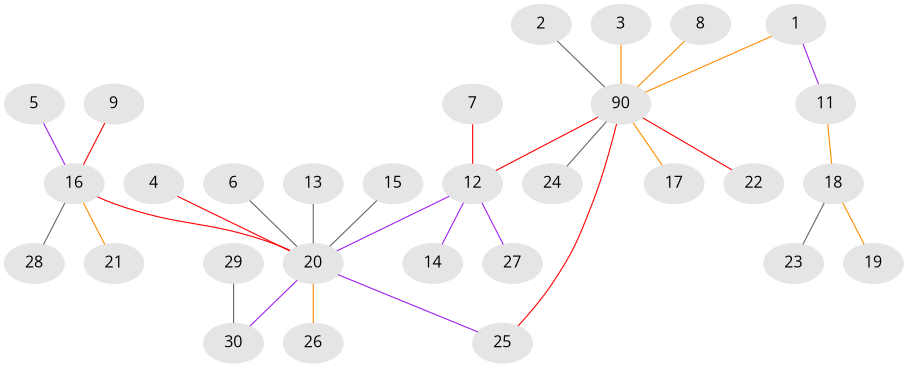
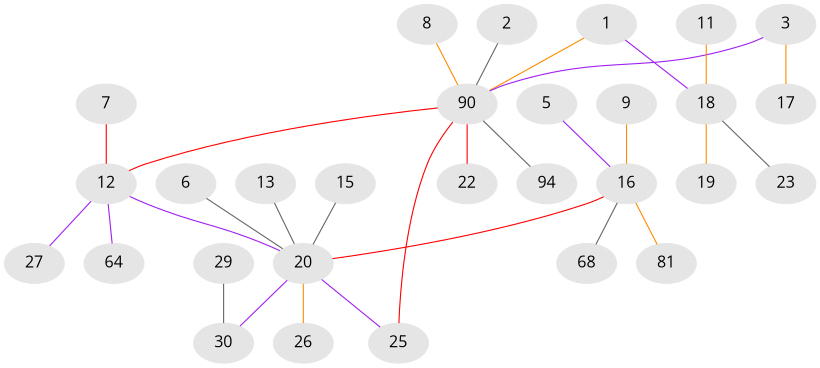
  graph {
    fontname="Open Sans"
    node [color=gray90 fontname="Open Sans" style=filled]
    edge [color=darkorange fontname="Open Sans" weight=1.0]
    n1 [label=90]
    1
    18
    12
    17
    22
-   24
+   24 [label=94]
    25
    19
    23
    2
    3
-   4
    20
    26
    30
    5
    16
-   21
-   28
+   21 [label=81]
+   28 [label=68]
    6
    7
-   14
+   14 [label=64]
    27
    8
    9
    11
    13
    15
    29
    n1 -- 12 [color=red]
-   n1 -- 17
+   3 -- 17
    n1 -- 22 [color=red]
    n1 -- 24 [color=gray40]
    n1 -- 25 [color=red]
    1 -- n1
-   1 -- 11 [color=purple]
+   1 -- 18 [color=purple]
    18 -- 19
    18 -- 23 [color=gray40]
    12 -- 20 [color=purple]
    12 -- 14 [color=purple]
    12 -- 27 [color=purple]
    2 -- n1 [color=gray40]
-   3 -- n1
-   4 -- 20 [color=red]
+   3 -- n1 [color=purple]
    20 -- 25 [color=purple]
    20 -- 26
    20 -- 30 [color=purple]
    5 -- 16 [color=purple]
    16 -- 20 [color=red]
    16 -- 21
    16 -- 28 [color=gray40]
    6 -- 20 [color=gray40]
    7 -- 12 [color=red]
    8 -- n1
-   9 -- 16 [color=red]
+   9 -- 16
    11 -- 18
    13 -- 20 [color=gray40]
    15 -- 20 [color=gray40]
    29 -- 30 [color=gray40]
  }
